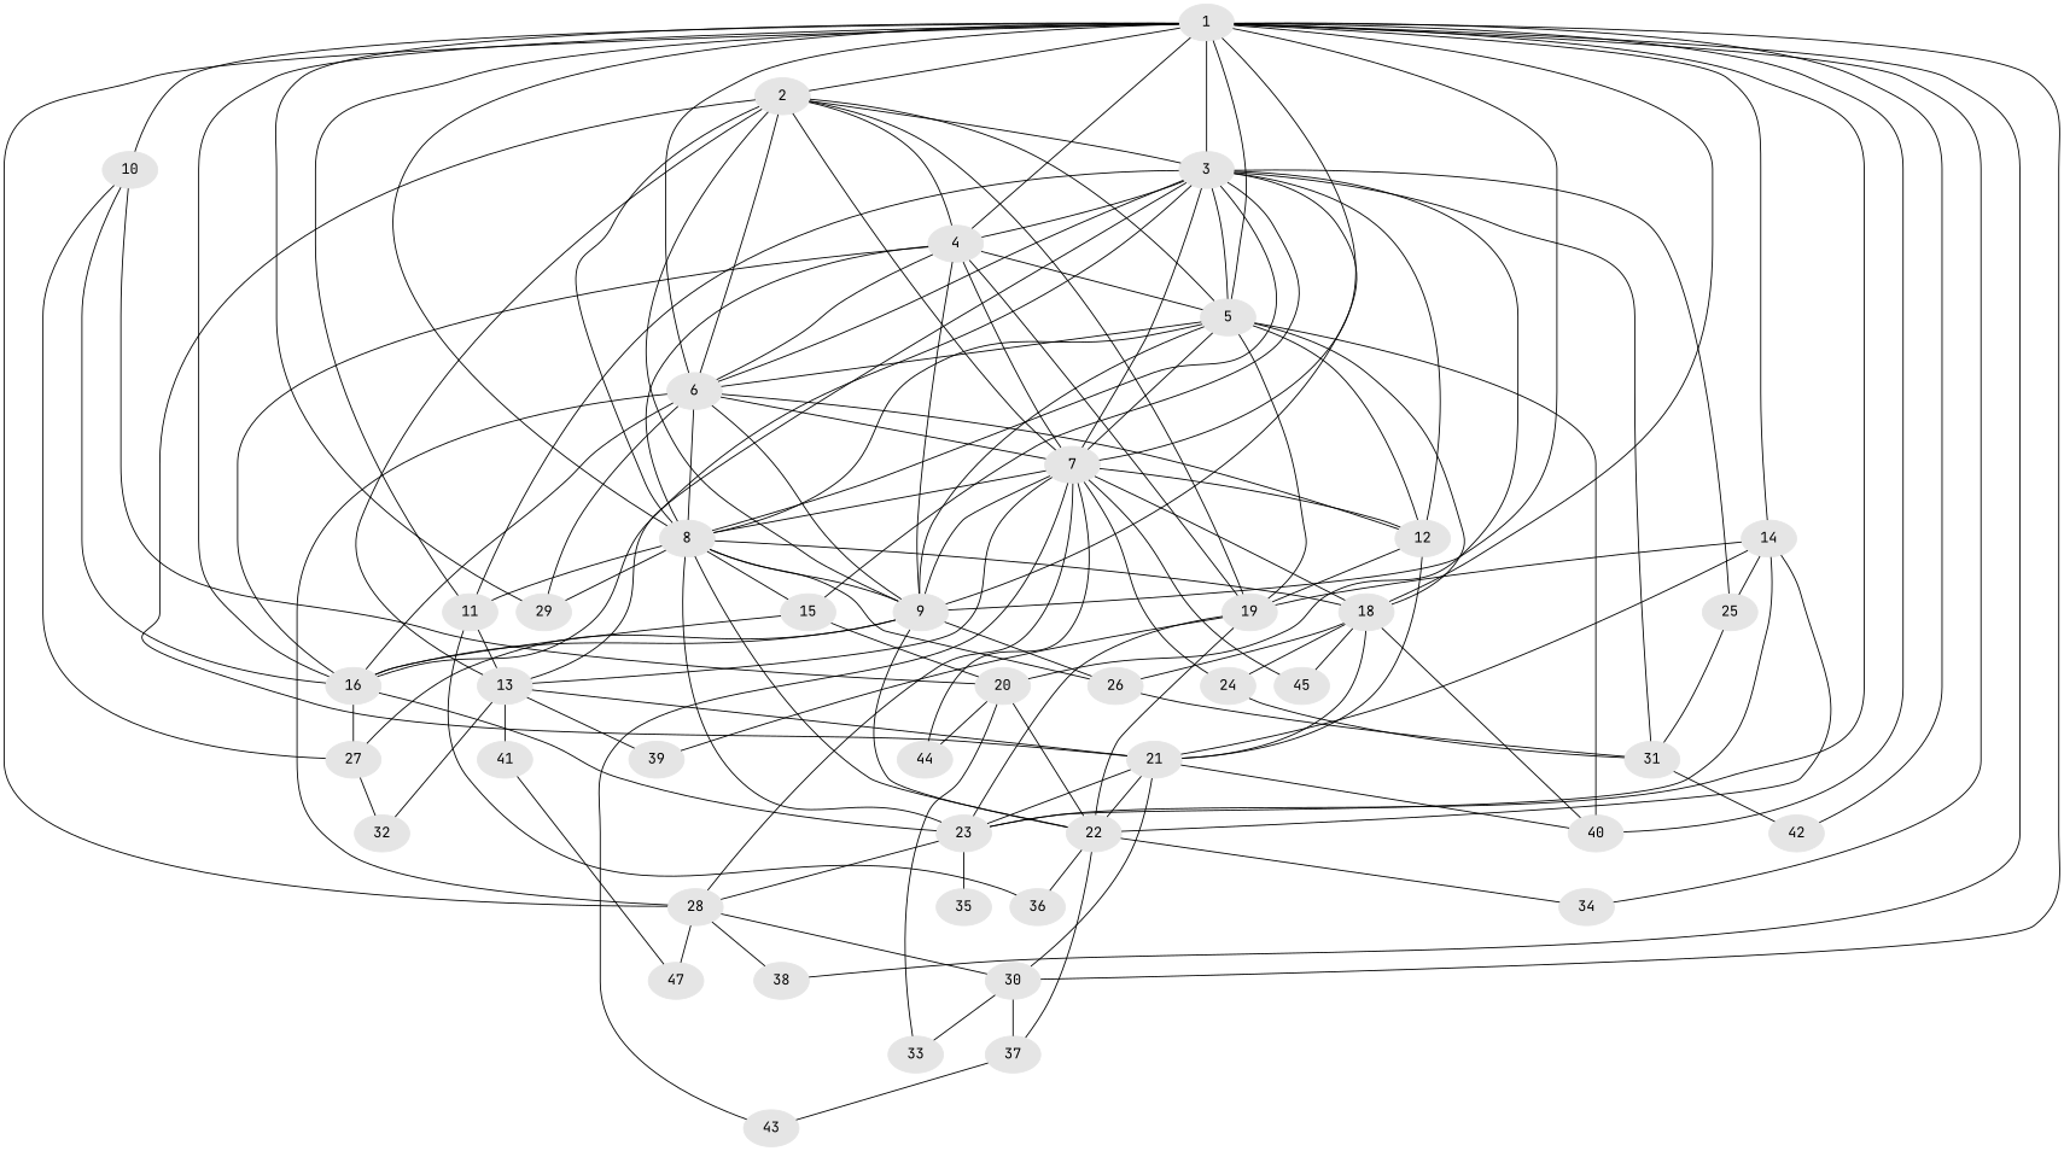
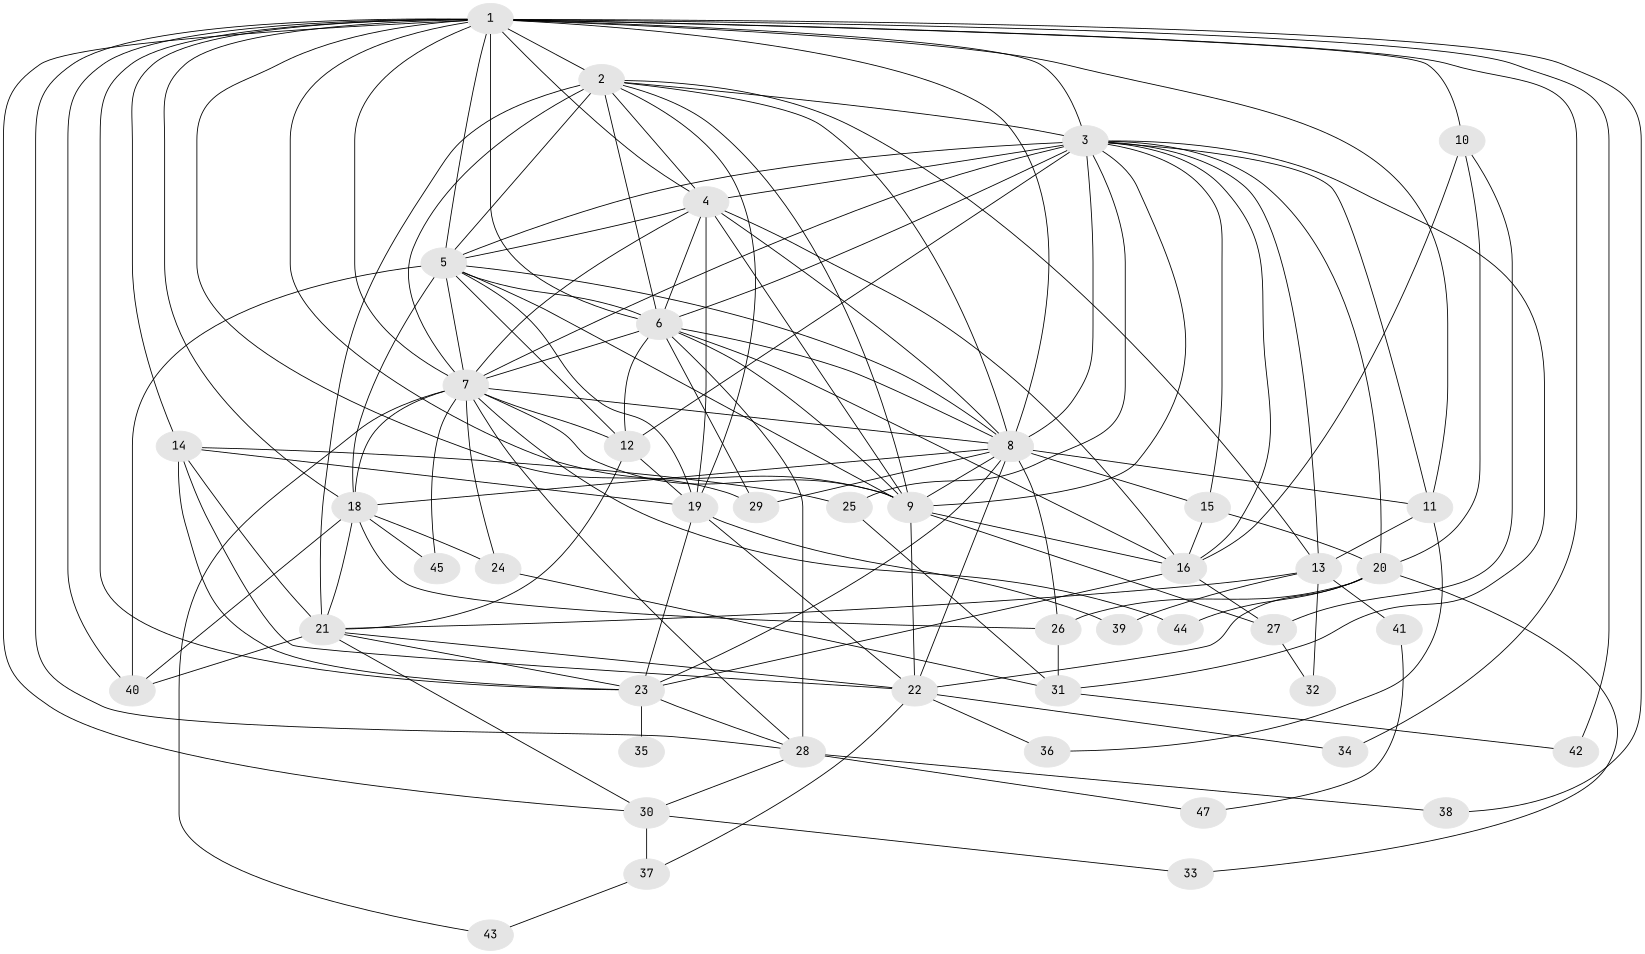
  graph {
    fontname="JetBrains Mono"
    node [color=gray90 fontname="JetBrains Mono" style=filled]
    edge [fontname="JetBrains Mono" weight=1.0]
    1
    2
    3
    4
    5
    6
    7
    8
    9
    10
    11
    14
    16
    18
    23
    28
    29
    30
    34
    38
    40
    42
    13
    19
    21
    12
    15
    20
    25
    31
    24
    43
    44
    45
    22
    26
    27
    36
    35
    47
    33
    37
    32
    39
    41
    1 -- 2 [weight=2.0]
    1 -- 3 [weight=2.0]
    1 -- 4 [weight=2.0]
    1 -- 5 [weight=2.0]
    1 -- 6 [weight=3.0]
    1 -- 7 [weight=3.0]
    1 -- 8 [weight=3.0]
    1 -- 9 [weight=3.0]
    1 -- 10 [weight=3.0]
    1 -- 11
    1 -- 14
-   1 -- 16
    1 -- 18
    1 -- 23
    1 -- 28 [weight=2.0]
    1 -- 29
    1 -- 30
    1 -- 34
    1 -- 38 [weight=2.0]
    1 -- 40
    1 -- 42
    2 -- 3
    2 -- 4
    2 -- 5
    2 -- 6
    2 -- 7 [weight=3.0]
    2 -- 8 [weight=2.0]
    2 -- 9
    2 -- 13
    2 -- 19
    2 -- 21 [weight=5.0]
    3 -- 4
    3 -- 5
    3 -- 6 [weight=2.0]
    3 -- 7 [weight=2.0]
    3 -- 8
    3 -- 9
    3 -- 11 [weight=2.0]
    3 -- 16
    3 -- 13
    3 -- 12
    3 -- 15
    3 -- 20
    3 -- 25
    3 -- 31
    4 -- 5
    4 -- 6 [weight=2.0]
    4 -- 7
    4 -- 8
    4 -- 9
    4 -- 16
    4 -- 19 [weight=4.0]
    5 -- 6
    5 -- 7 [weight=2.0]
    5 -- 8
    5 -- 9 [weight=2.0]
    5 -- 18
    5 -- 40 [weight=6.0]
    5 -- 19
    5 -- 12
    6 -- 7 [weight=2.0]
    6 -- 8
    6 -- 9
    6 -- 16
    6 -- 28 [weight=6.0]
    6 -- 29
    6 -- 12
    7 -- 8
    7 -- 9 [weight=11.0]
    7 -- 18 [weight=3.0]
    7 -- 28 [weight=2.0]
-   7 -- 13
    7 -- 12
    7 -- 24 [weight=2.0]
    7 -- 43
    7 -- 44
    7 -- 45
    8 -- 9
    8 -- 11
    8 -- 18
    8 -- 23 [weight=7.0]
    8 -- 29
    8 -- 15
    8 -- 22
    8 -- 26
    9 -- 16
    9 -- 22
-   9 -- 26
+   20 -- 26
    9 -- 27
    10 -- 16
    10 -- 20
    10 -- 27
    11 -- 13
    11 -- 36
    14 -- 23
    14 -- 19
    14 -- 21
    14 -- 25
    14 -- 22
    16 -- 23
    16 -- 27
    18 -- 40
    18 -- 21
    18 -- 24
    18 -- 45
    18 -- 26
    23 -- 28 [weight=2.0]
    23 -- 35 [weight=2.0]
    28 -- 30
    28 -- 38 [weight=2.0]
    28 -- 47
    30 -- 33
    30 -- 37
    13 -- 21
    13 -- 32
    13 -- 39
    13 -- 41 [weight=2.0]
    19 -- 23
    19 -- 22
    19 -- 39
    21 -- 23 [weight=2.0]
    21 -- 30
    21 -- 40 [weight=2.0]
    21 -- 22
    12 -- 19
    12 -- 21
    15 -- 16
    15 -- 20
    20 -- 44
    20 -- 22
    20 -- 33
    25 -- 31
    31 -- 42
    24 -- 31
    22 -- 34
    22 -- 36
    22 -- 37
    26 -- 31
    27 -- 32
    37 -- 43
    41 -- 47
  }
